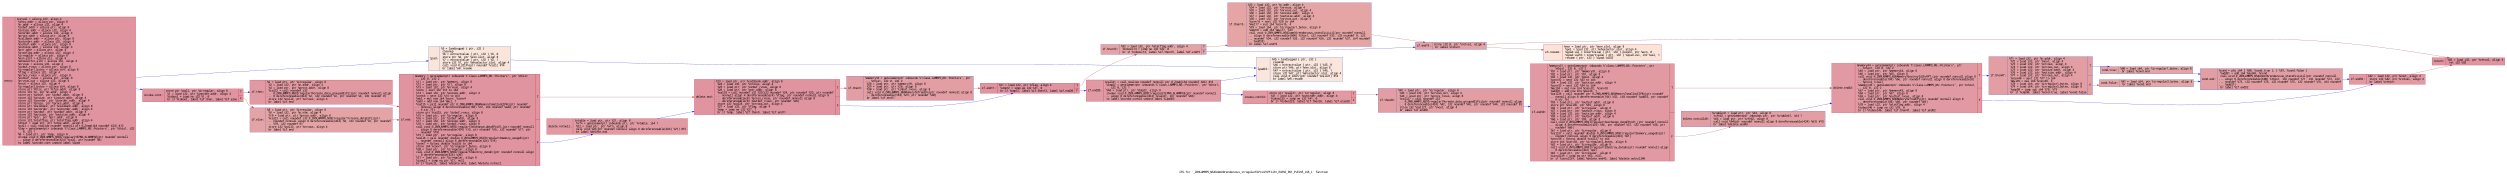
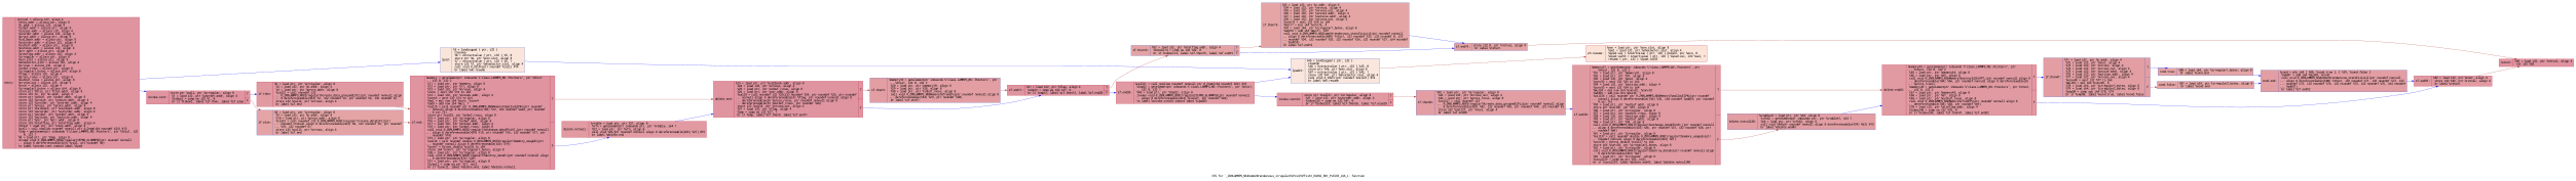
  digraph {
    fontname="Roboto Mono"
    label="CFG for '_ZN9LAMMPS_NS4Comm20rendezvous_irregularEiPciiPiPFiiS1_RiRS2_RS1_PvEiS5_iS6_i' function"
    rankdir=LR
    node [color="#b70d28ff" fillcolor="#bb1b2c70" fontname="Roboto Mono" shape=record style=filled]
    edge [color=blue fontname="Roboto Mono"]
    n1 [fillcolor="#b70d2870" label="{entry:\l|  %retval = alloca i32, align 4\l  %this.addr = alloca ptr, align 8\l  %n.addr = alloca i32, align 4\l  %inbuf.addr = alloca ptr, align 8\l  %insize.addr = alloca i32, align 4\l  %inorder.addr = alloca i32, align 4\l  %procs.addr = alloca ptr, align 8\l  %callback.addr = alloca ptr, align 8\l  %outorder.addr = alloca i32, align 4\l  %outbuf.addr = alloca ptr, align 8\l  %outsize.addr = alloca i32, align 4\l  %ptr.addr = alloca ptr, align 8\l  %statflag.addr = alloca i32, align 4\l  %irregular = alloca ptr, align 8\l  %exn.slot = alloca ptr, align 8\l  %ehselector.slot = alloca i32, align 4\l  %nrvous = alloca i32, align 4\l  %inbuf_rvous = alloca ptr, align 8\l  %irregular1_bytes = alloca i64, align 8\l  %flag = alloca i32, align 4\l  %procs_rvous = alloca ptr, align 8\l  %outbuf_rvous = alloca ptr, align 8\l  %nrvous_out = alloca i32, align 4\l  %nout = alloca i32, align 4\l  %irregular2_bytes = alloca i64, align 8\l  store ptr %this, ptr %this.addr, align 8\l  store i32 %n, ptr %n.addr, align 4\l  store ptr %inbuf, ptr %inbuf.addr, align 8\l  store i32 %insize, ptr %insize.addr, align 4\l  store i32 %inorder, ptr %inorder.addr, align 4\l  store ptr %procs, ptr %procs.addr, align 8\l  store ptr %callback, ptr %callback.addr, align 8\l  store i32 %outorder, ptr %outorder.addr, align 4\l  store ptr %outbuf, ptr %outbuf.addr, align 8\l  store i32 %outsize, ptr %outsize.addr, align 4\l  store ptr %ptr, ptr %ptr.addr, align 8\l  store i32 %statflag, ptr %statflag.addr, align 4\l  %this1 = load ptr, ptr %this.addr, align 8\l  %call = call noalias noundef nonnull ptr @_Znwm(i64 noundef 424) #13\l  %lmp = getelementptr inbounds %\"class.LAMMPS_NS::Pointers\", ptr %this1, i32\l... 0, i32 1\l  %0 = load ptr, ptr %lmp, align 8\l  invoke void @_ZN9LAMMPS_NS9IrregularC1EPNS_6LAMMPSE(ptr noundef nonnull\l... align 8 dereferenceable(424) %call, ptr noundef %0)\l          to label %invoke.cont unwind label %lpad\l}"]
    n2 [fillcolor="#b70d2870" label="{invoke.cont:\l|  store ptr %call, ptr %irregular, align 8\l  %1 = load i32, ptr %inorder.addr, align 4\l  %tobool = icmp ne i32 %1, 0\l  br i1 %tobool, label %if.then, label %if.else\l|{<s0>T|<s1>F}}"]
    n3 [color="#3d50c3ff" fillcolor="#f4c5ad70" label="{lpad:\l|  %5 = landingpad \{ ptr, i32 \}\l          cleanup\l  %6 = extractvalue \{ ptr, i32 \} %5, 0\l  store ptr %6, ptr %exn.slot, align 8\l  %7 = extractvalue \{ ptr, i32 \} %5, 1\l  store i32 %7, ptr %ehselector.slot, align 4\l  call void @_ZdlPv(ptr noundef %call) #14\l  br label %eh.resume\l}"]
    n4 [label="{if.then:\l|  %2 = load ptr, ptr %irregular, align 8\l  %3 = load i32, ptr %n.addr, align 4\l  %4 = load ptr, ptr %procs.addr, align 8\l  %call2 = call noundef i32\l... @_ZN9LAMMPS_NS9Irregular19create_data_groupedEiPii(ptr noundef nonnull align\l... 8 dereferenceable(424) %2, i32 noundef %3, ptr noundef %4, i32 noundef 0)\l  store i32 %call2, ptr %nrvous, align 4\l  br label %if.end\l}"]
-   n5 [color="#3d50c3ff" fillcolor="#c32e3170" label="{if.else:\l|  %8 = load ptr, ptr %irregular, align 8\l  %9 = load i32, ptr %n.nsw, align 4\l  %10 = load ptr, ptr %procs.addr, align 8\l  %call3 = call noundef i32 @_ZN9LAMMPS_NS9Irregular11create_dataEiPii(ptr\l... noundef nonnull align 8 dereferenceable(424) %8, i32 noundef %9, ptr noundef\l... %10, i32 noundef 0)\l  store i32 %call3, ptr %nrvous, align 4\l  br label %if.end\l}"]
+   n5 [color="#3d50c3ff" fillcolor="#c32e3170" label="{if.else:\l|  %8 = load ptr, ptr %irregular, align 8\l  %9 = load i32, ptr %n.addr, align 4\l  %10 = load ptr, ptr %procs.addr, align 8\l  %call3 = call noundef i32 @_ZN9LAMMPS_NS9Irregular11create_dataEiPii(ptr\l... noundef nonnull align 8 dereferenceable(424) %8, i32 noundef %9, ptr noundef\l... %10, i32 noundef 0)\l  store i32 %call3, ptr %nrvous, align 4\l  br label %if.end\l}"]
    n6 [color="#3d50c3ff" fillcolor="#f3c7b170" label="{lpad23:\l|  %45 = landingpad \{ ptr, i32 \}\l          cleanup\l  %46 = extractvalue \{ ptr, i32 \} %45, 0\l  store ptr %46, ptr %exn.slot, align 8\l  %47 = extractvalue \{ ptr, i32 \} %45, 1\l  store i32 %47, ptr %ehselector.slot, align 4\l  call void @_ZdlPv(ptr noundef %call21) #14\l  br label %eh.resume\l}"]
    n7 [fillcolor="#b70d2870" label="{if.end:\l|  %memory = getelementptr inbounds %\"class.LAMMPS_NS::Pointers\", ptr %this1,\l... i32 0, i32 2\l  %11 = load ptr, ptr %memory, align 8\l  %12 = load ptr, ptr %11, align 8\l  %13 = load i32, ptr %nrvous, align 4\l  %conv = sext i32 %13 to i64\l  %14 = load i32, ptr %insize.addr, align 4\l  %conv4 = sext i32 %14 to i64\l  %mul = mul nsw i64 %conv, %conv4\l  %add = add nsw i64 %mul, 1\l  %call5 = call noundef ptr @_ZN9LAMMPS_NS6Memory7smallocElPKc(ptr noundef\l... nonnull align 8 dereferenceable(184) %12, i64 noundef %add, ptr noundef\l... @.str.75)\l  store ptr %call5, ptr %inbuf_rvous, align 8\l  %15 = load ptr, ptr %irregular, align 8\l  %16 = load ptr, ptr %inbuf.addr, align 8\l  %17 = load i32, ptr %insize.addr, align 4\l  %18 = load ptr, ptr %inbuf_rvous, align 8\l  call void @_ZN9LAMMPS_NS9Irregular13exchange_dataEPciS1_(ptr noundef nonnull\l... align 8 dereferenceable(424) %15, ptr noundef %16, i32 noundef %17, ptr\l... noundef %18)\l  %19 = load ptr, ptr %irregular, align 8\l  %call6 = call noundef double @_ZN9LAMMPS_NS9Irregular12memory_usageEv(ptr\l... noundef nonnull align 8 dereferenceable(424) %19)\l  %conv7 = fptosi double %call6 to i64\l  store i64 %conv7, ptr %irregular1_bytes, align 8\l  %20 = load ptr, ptr %irregular, align 8\l  call void @_ZN9LAMMPS_NS9Irregular12destroy_dataEv(ptr noundef nonnull align\l... 8 dereferenceable(424) %20)\l  %21 = load ptr, ptr %irregular, align 8\l  %isnull = icmp eq ptr %21, null\l  br i1 %isnull, label %delete.end, label %delete.notnull\l|{<s0>T|<s1>F}}"]
    n8 [fillcolor="#f6bfa670" label="{eh.resume:\l|  %exn = load ptr, ptr %exn.slot, align 8\l  %sel = load i32, ptr %ehselector.slot, align 4\l  %lpad.val = insertvalue \{ ptr, i32 \} poison, ptr %exn, 0\l  %lpad.val53 = insertvalue \{ ptr, i32 \} %lpad.val, i32 %sel, 1\l  resume \{ ptr, i32 \} %lpad.val53\l}"]
    n9 [fillcolor="#b70d2870" label="{delete.end:\l|  %23 = load ptr, ptr %callback.addr, align 8\l  %24 = load i32, ptr %nrvous, align 4\l  %25 = load ptr, ptr %inbuf_rvous, align 8\l  %26 = load ptr, ptr %ptr.addr, align 8\l  %call8 = call noundef i32 %23(i32 noundef %24, ptr noundef %25, ptr noundef\l... nonnull align 4 dereferenceable(4) %flag, ptr noundef nonnull align 8\l... dereferenceable(8) %procs_rvous, ptr noundef nonnull align 8\l... dereferenceable(8) %outbuf_rvous, ptr noundef %26)\l  store i32 %call8, ptr %nrvous_out, align 4\l  %27 = load i32, ptr %flag, align 4\l  %cmp = icmp ne i32 %27, 1\l  br i1 %cmp, label %if.then9, label %if.end11\l|{<s0>T|<s1>F}}"]
    n10 [label="{delete.notnull:\l|  %vtable = load ptr, ptr %21, align 8\l  %vfn = getelementptr inbounds ptr, ptr %vtable, i64 1\l  %22 = load ptr, ptr %vfn, align 8\l  call void %22(ptr noundef nonnull align 8 dereferenceable(424) %21) #15\l  br label %delete.end\l}"]
    n11 [color="#3d50c3ff" fillcolor="#be242e70" label="{if.then9:\l|  %memory10 = getelementptr inbounds %\"class.LAMMPS_NS::Pointers\", ptr\l... %this1, i32 0, i32 2\l  %28 = load ptr, ptr %memory10, align 8\l  %29 = load ptr, ptr %28, align 8\l  %30 = load ptr, ptr %inbuf_rvous, align 8\l  call void @_ZN9LAMMPS_NS6Memory5sfreeEPv(ptr noundef nonnull align 8\l... dereferenceable(184) %29, ptr noundef %30)\l  br label %if.end11\l}"]
    n12 [fillcolor="#b70d2870" label="{if.end11:\l|  %31 = load i32, ptr %flag, align 4\l  %cmp12 = icmp eq i32 %31, 0\l  br i1 %cmp12, label %if.then13, label %if.end20\l|{<s0>T|<s1>F}}"]
    n13 [color="#3d50c3ff" fillcolor="#c32e3170" label="{if.then13:\l|  %32 = load i32, ptr %statflag.addr, align 4\l  %tobool14 = icmp ne i32 %32, 0\l  br i1 %tobool14, label %if.then15, label %if.end19\l|{<s0>T|<s1>F}}"]
    n14 [label="{if.end20:\l|  %call21 = call noalias noundef nonnull ptr @_Znwm(i64 noundef 424) #13\l  %lmp22 = getelementptr inbounds %\"class.LAMMPS_NS::Pointers\", ptr %this1,\l... i32 0, i32 1\l  %40 = load ptr, ptr %lmp22, align 8\l  invoke void @_ZN9LAMMPS_NS9IrregularC1EPNS_6LAMMPSE(ptr noundef nonnull\l... align 8 dereferenceable(424) %call21, ptr noundef %40)\l          to label %invoke.cont24 unwind label %lpad23\l}"]
    n15 [color="#3d50c3ff" fillcolor="#c5333470" label="{if.then15:\l|  %33 = load i32, ptr %n.addr, align 4\l  %34 = load i32, ptr %nrvous, align 4\l  %35 = load i32, ptr %nrvous_out, align 4\l  %36 = load i32, ptr %insize.addr, align 4\l  %37 = load i32, ptr %outsize.addr, align 4\l  %38 = load i32, ptr %nrvous_out, align 4\l  %conv16 = sext i32 %38 to i64\l  %mul17 = mul i64 %conv16, 4\l  %39 = load i64, ptr %irregular1_bytes, align 8\l  %add18 = add i64 %mul17, %39\l  call void @_ZN9LAMMPS_NS4Comm16rendezvous_statsEiiiiiil(ptr noundef nonnull\l... align 8 dereferenceable(600) %this1, i32 noundef %33, i32 noundef 0, i32\l... noundef %34, i32 noundef %35, i32 noundef %36, i32 noundef %37, i64 noundef\l... %add18)\l  br label %if.end19\l}"]
    n16 [color="#3d50c3ff" fillcolor="#c32e3170" label="{if.end19:\l|  store i32 0, ptr %retval, align 4\l  br label %return\l}"]
    n17 [label="{invoke.cont24:\l|  store ptr %call21, ptr %irregular, align 8\l  %41 = load i32, ptr %outorder.addr, align 4\l  %tobool25 = icmp ne i32 %41, 0\l  br i1 %tobool25, label %if.then26, label %if.else28\l|{<s0>T|<s1>F}}"]
    n18 [fillcolor="#b70d2870" label="{return:\l|  %83 = load i32, ptr %retval, align 4\l  ret i32 %83\l}"]
    n19 [color="#3d50c3ff" fillcolor="#be242e70" label="{if.then26:\l|  %42 = load ptr, ptr %irregular, align 8\l  %43 = load i32, ptr %nrvous_out, align 4\l  %44 = load ptr, ptr %procs_rvous, align 8\l  %call27 = call noundef i32\l... @_ZN9LAMMPS_NS9Irregular19create_data_groupedEiPii(ptr noundef nonnull align\l... 8 dereferenceable(424) %42, i32 noundef %43, ptr noundef %44, i32 noundef 0)\l  store i32 %call27, ptr %nout, align 4\l  br label %if.end30\l}"]
    n20 [label="{if.end30:\l|  %memory31 = getelementptr inbounds %\"class.LAMMPS_NS::Pointers\", ptr\l... %this1, i32 0, i32 2\l  %51 = load ptr, ptr %memory31, align 8\l  %52 = load ptr, ptr %51, align 8\l  %53 = load i32, ptr %nout, align 4\l  %conv32 = sext i32 %53 to i64\l  %54 = load i32, ptr %outsize.addr, align 4\l  %conv33 = sext i32 %54 to i64\l  %mul34 = mul nsw i64 %conv32, %conv33\l  %add35 = add nsw i64 %mul34, 1\l  %call36 = call noundef ptr @_ZN9LAMMPS_NS6Memory7smallocElPKc(ptr noundef\l... nonnull align 8 dereferenceable(184) %52, i64 noundef %add35, ptr noundef\l... @.str.76)\l  %55 = load ptr, ptr %outbuf.addr, align 8\l  store ptr %call36, ptr %55, align 8\l  %56 = load ptr, ptr %irregular, align 8\l  %57 = load ptr, ptr %outbuf_rvous, align 8\l  %58 = load i32, ptr %outsize.addr, align 4\l  %59 = load ptr, ptr %outbuf.addr, align 8\l  %60 = load ptr, ptr %59, align 8\l  call void @_ZN9LAMMPS_NS9Irregular13exchange_dataEPciS1_(ptr noundef nonnull\l... align 8 dereferenceable(424) %56, ptr noundef %57, i32 noundef %58, ptr\l... noundef %60)\l  %61 = load ptr, ptr %irregular, align 8\l  %call37 = call noundef double @_ZN9LAMMPS_NS9Irregular12memory_usageEv(ptr\l... noundef nonnull align 8 dereferenceable(424) %61)\l  %conv38 = fptosi double %call37 to i64\l  store i64 %conv38, ptr %irregular2_bytes, align 8\l  %62 = load ptr, ptr %irregular, align 8\l  call void @_ZN9LAMMPS_NS9Irregular12destroy_dataEv(ptr noundef nonnull align\l... 8 dereferenceable(424) %62)\l  %63 = load ptr, ptr %irregular, align 8\l  %isnull39 = icmp eq ptr %63, null\l  br i1 %isnull39, label %delete.end43, label %delete.notnull40\l|{<s0>T|<s1>F}}"]
    n21 [label="{delete.end43:\l|  %memory44 = getelementptr inbounds %\"class.LAMMPS_NS::Pointers\", ptr\l... %this1, i32 0, i32 2\l  %65 = load ptr, ptr %memory44, align 8\l  %66 = load ptr, ptr %65, align 8\l  call void @_ZN9LAMMPS_NS6Memory7destroyIiEEvRPT_(ptr noundef nonnull align 8\l... dereferenceable(184) %66, ptr noundef nonnull align 8 dereferenceable(8)\l... %procs_rvous)\l  %memory45 = getelementptr inbounds %\"class.LAMMPS_NS::Pointers\", ptr %this1,\l... i32 0, i32 2\l  %67 = load ptr, ptr %memory45, align 8\l  %68 = load ptr, ptr %67, align 8\l  %69 = load ptr, ptr %outbuf_rvous, align 8\l  call void @_ZN9LAMMPS_NS6Memory5sfreeEPv(ptr noundef nonnull align 8\l... dereferenceable(184) %68, ptr noundef %69)\l  %70 = load i32, ptr %statflag.addr, align 4\l  %tobool46 = icmp ne i32 %70, 0\l  br i1 %tobool46, label %if.then47, label %if.end52\l|{<s0>T|<s1>F}}"]
    n22 [color="#3d50c3ff" fillcolor="#be242e70" label="{delete.notnull40:\l|  %vtable41 = load ptr, ptr %63, align 8\l  %vfn42 = getelementptr inbounds ptr, ptr %vtable41, i64 1\l  %64 = load ptr, ptr %vfn42, align 8\l  call void %64(ptr noundef nonnull align 8 dereferenceable(424) %63) #15\l  br label %delete.end43\l}"]
    n23 [color="#3d50c3ff" fillcolor="#be242e70" label="{if.then47:\l|  %71 = load i32, ptr %n.addr, align 4\l  %72 = load i32, ptr %nout, align 4\l  %73 = load i32, ptr %nrvous, align 4\l  %74 = load i32, ptr %nrvous_out, align 4\l  %75 = load i32, ptr %insize.addr, align 4\l  %76 = load i32, ptr %outsize.addr, align 4\l  %77 = load i32, ptr %nrvous_out, align 4\l  %conv48 = sext i32 %77 to i64\l  %mul49 = mul i64 %conv48, 4\l  %78 = load i64, ptr %irregular1_bytes, align 8\l  %79 = load i64, ptr %irregular2_bytes, align 8\l  %cmp50 = icmp sgt i64 %78, %79\l  br i1 %cmp50, label %cond.true, label %cond.false\l|{<s0>T|<s1>F}}"]
    n24 [label="{if.end52:\l|  %82 = load i32, ptr %nout, align 4\l  store i32 %82, ptr %retval, align 4\l  br label %return\l}"]
    n25 [color="#3d50c3ff" fillcolor="#c5333470" label="{cond.true:\l|  %80 = load i64, ptr %irregular1_bytes, align 8\l  br label %cond.end\l}"]
    n26 [color="#3d50c3ff" fillcolor="#c5333470" label="{cond.false:\l|  %81 = load i64, ptr %irregular2_bytes, align 8\l  br label %cond.end\l}"]
    n27 [color="#3d50c3ff" fillcolor="#be242e70" label="{cond.end:\l|  %cond = phi i64 [ %80, %cond.true ], [ %81, %cond.false ]\l  %add51 = add i64 %mul49, %cond\l  call void @_ZN9LAMMPS_NS4Comm16rendezvous_statsEiiiiiil(ptr noundef nonnull\l... align 8 dereferenceable(600) %this1, i32 noundef %71, i32 noundef %72, i32\l... noundef %73, i32 noundef %74, i32 noundef %75, i32 noundef %76, i64 noundef\l... %add51)\l  br label %if.end52\l}"]
    n1 -> n2
    n1 -> n3
    n2 -> n4 [tailport=s0]
    n2 -> n5 [color=brown tailport=s1]
    n3 -> n6
    n4 -> n7 [color=brown]
    n5 -> n7 [color=brown]
-   n16 -> n8 [color=brown]
+   n6 -> n8 [color=brown]
    n7 -> n9 [color=brown tailport=s0]
    n7 -> n10 [tailport=s1]
    n9 -> n11 [color=brown tailport=s0]
    n9 -> n12 [tailport=s1]
    n10 -> n9
    n11 -> n12 [color=brown]
    n12 -> n13 [color=brown tailport=s0]
    n12 -> n14 [tailport=s1]
    n13 -> n15 [color=brown tailport=s0]
    n13 -> n16 [tailport=s1]
    n14 -> n6
    n14 -> n17
-   n15 -> n16 [color=brown]
+   n15 -> n16
    n16 -> n18 [color=brown]
    n17 -> n19 [color=brown tailport=s0]
    n19 -> n20
    n20 -> n21 [color=brown tailport=s0]
    n20 -> n22 [color=brown tailport=s1]
    n21 -> n23 [tailport=s0]
    n21 -> n24 [tailport=s1]
    n22 -> n21
    n23 -> n25 [tailport=s0]
    n23 -> n26 [color=brown tailport=s1]
    n24 -> n18 [color=brown]
    n25 -> n27
    n26 -> n27
    n27 -> n24
  }
